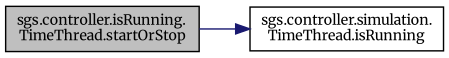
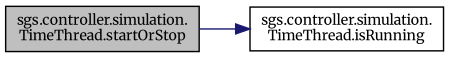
  digraph {
    rankdir=LR
    fontname=Merriweather
    node [color=black fontname=Merriweather fontsize=10 shape=record style=filled]
-   n1 [fillcolor=grey75 fontcolor=black height=0.2 label="sgs.controller.isRunning.\lTimeThread.startOrStop" width=0.4]
+   n1 [fillcolor=grey75 fontcolor=black height=0.2 label="sgs.controller.simulation.\lTimeThread.startOrStop" width=0.4]
    n2 [fillcolor=white height=0.2 label="sgs.controller.simulation.\lTimeThread.isRunning" width=0.4]
    n1 -> n2 [color=midnightblue fontname=Merriweather fontsize=10 labelfontname=Helvetica labelfontsize=10 style=solid]
  }
